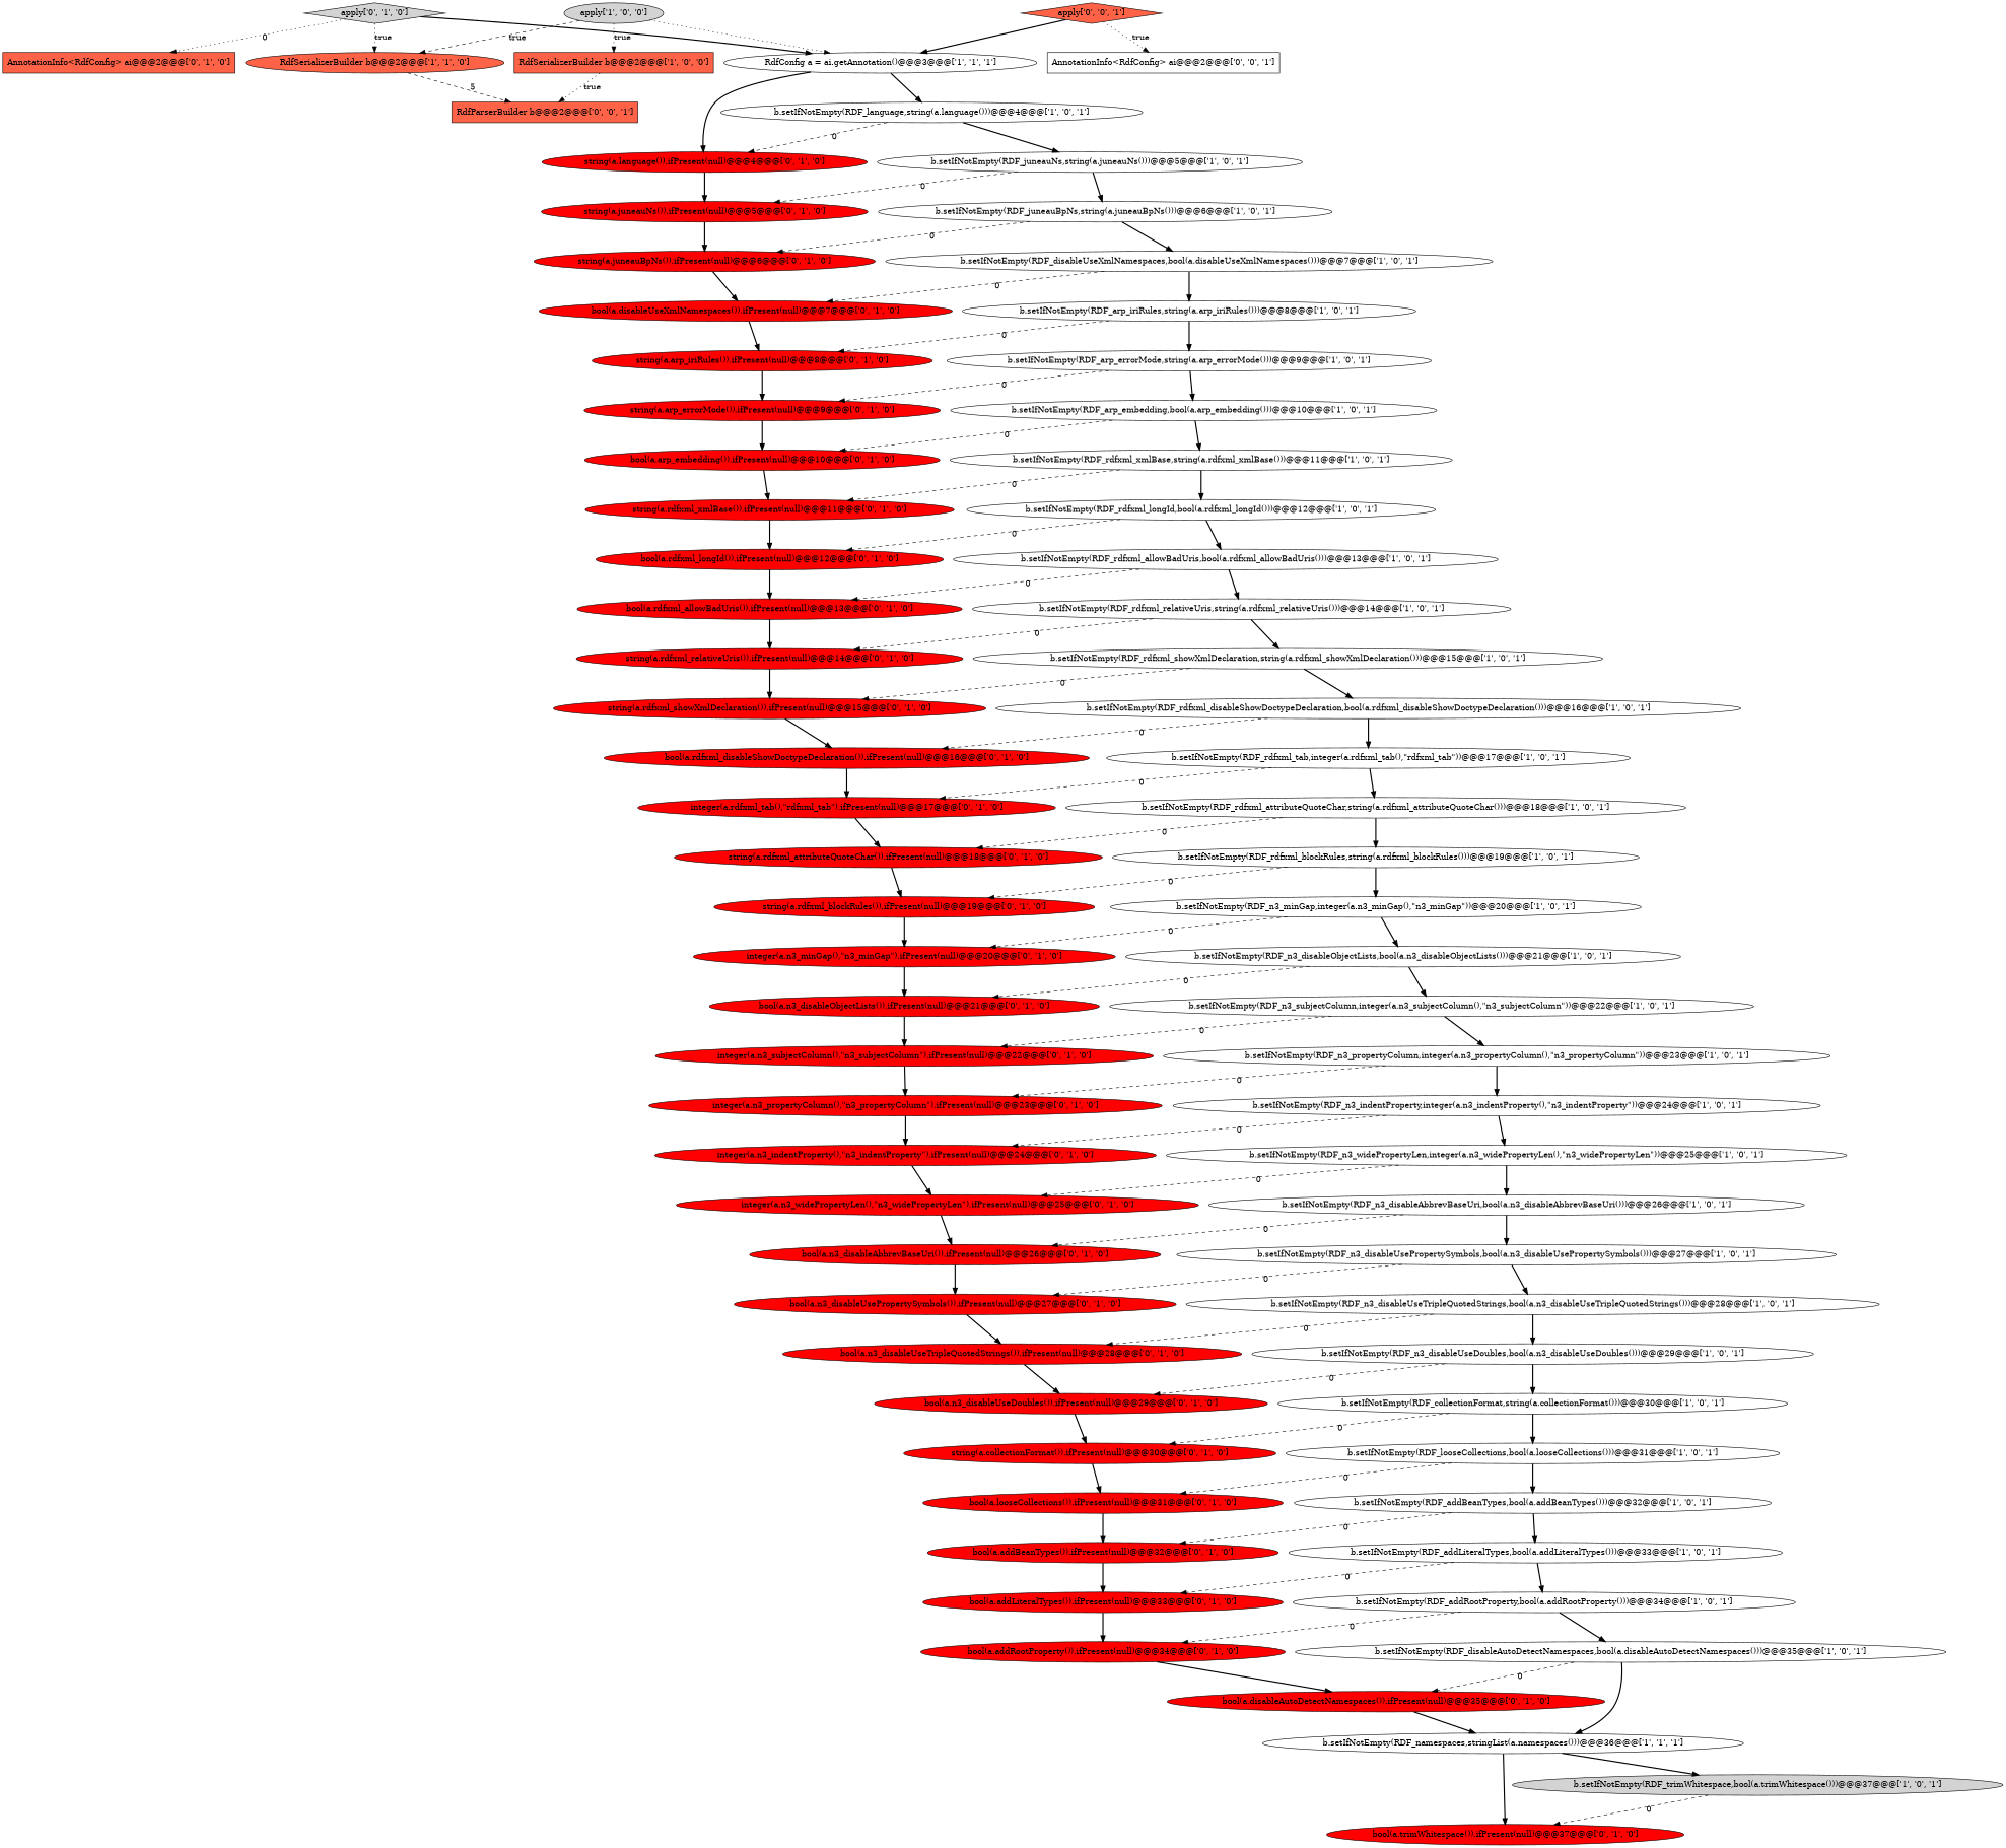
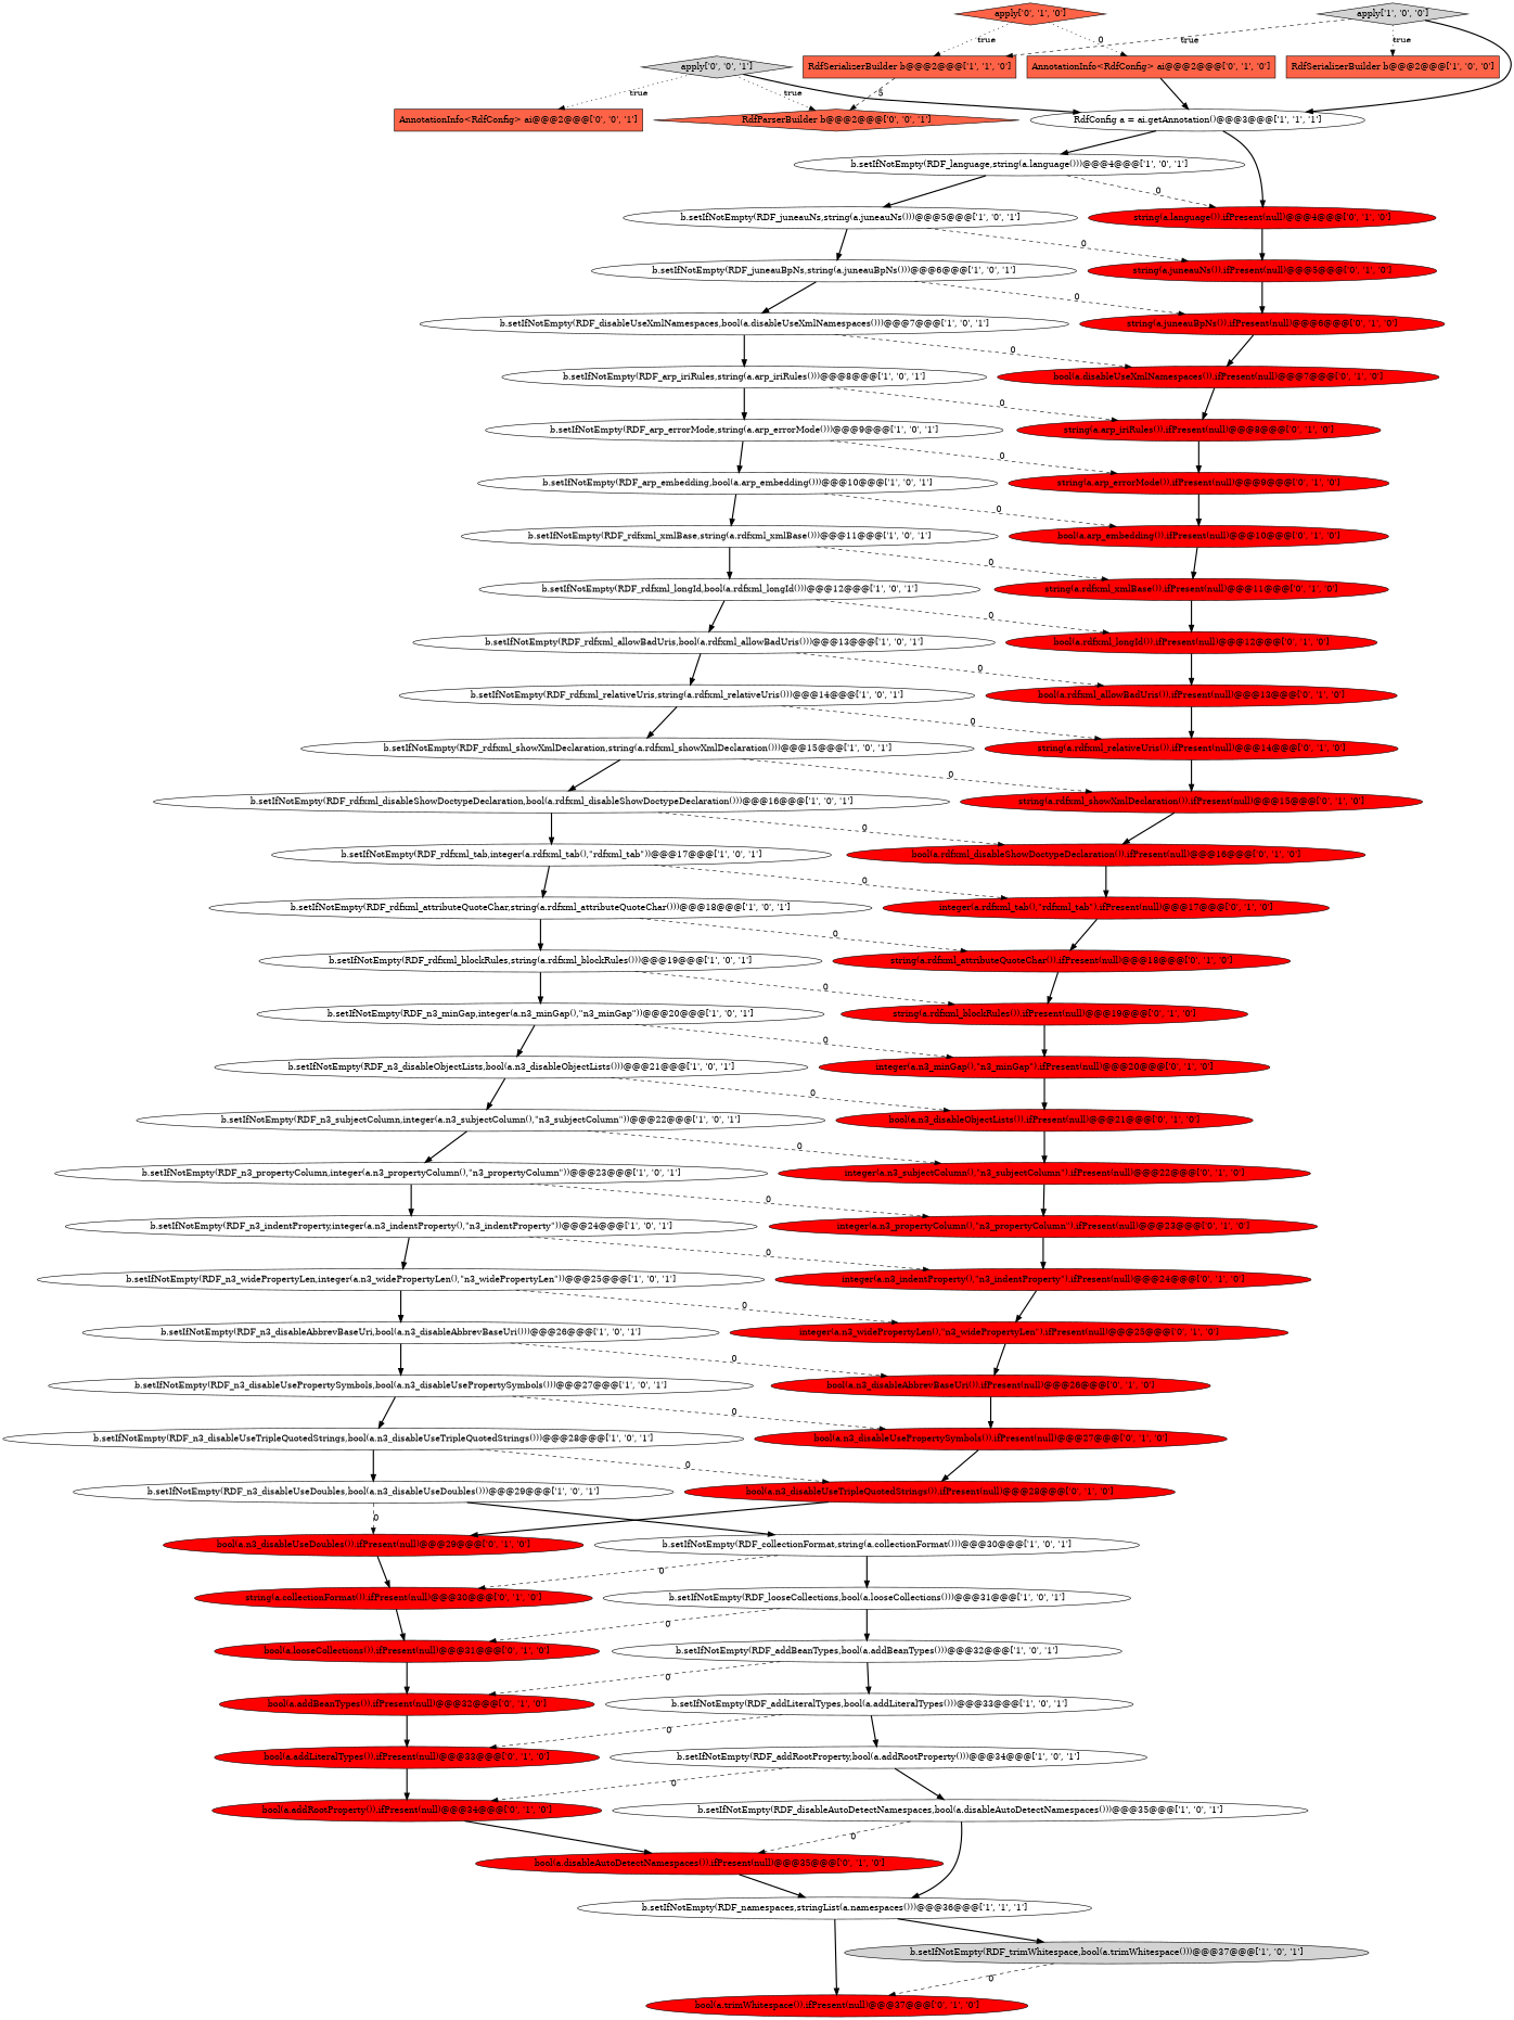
  digraph {
    node [fillcolor=white shape=ellipse style=filled]
    edge [style=bold]
    n1 [label="b.setIfNotEmpty(RDF_n3_subjectColumn,integer(a.n3_subjectColumn(),\"n3_subjectColumn\"))@@@22@@@['1', '0', '1']"]
    n2 [label="b.setIfNotEmpty(RDF_n3_propertyColumn,integer(a.n3_propertyColumn(),\"n3_propertyColumn\"))@@@23@@@['1', '0', '1']"]
    n3 [fillcolor=red label="integer(a.n3_subjectColumn(),\"n3_subjectColumn\").ifPresent(null)@@@22@@@['0', '1', '0']"]
    n4 [label="b.setIfNotEmpty(RDF_n3_indentProperty,integer(a.n3_indentProperty(),\"n3_indentProperty\"))@@@24@@@['1', '0', '1']"]
    n5 [fillcolor=red label="integer(a.n3_propertyColumn(),\"n3_propertyColumn\").ifPresent(null)@@@23@@@['0', '1', '0']"]
    n6 [fillcolor=red label="bool(a.n3_disableUseTripleQuotedStrings()).ifPresent(null)@@@28@@@['0', '1', '0']"]
    n7 [fillcolor=red label="bool(a.n3_disableUseDoubles()).ifPresent(null)@@@29@@@['0', '1', '0']"]
    n8 [fillcolor=red label="string(a.collectionFormat()).ifPresent(null)@@@30@@@['0', '1', '0']"]
    n9 [label="b.setIfNotEmpty(RDF_rdfxml_showXmlDeclaration,string(a.rdfxml_showXmlDeclaration()))@@@15@@@['1', '0', '1']"]
    n10 [label="b.setIfNotEmpty(RDF_rdfxml_disableShowDoctypeDeclaration,bool(a.rdfxml_disableShowDoctypeDeclaration()))@@@16@@@['1', '0', '1']"]
    n11 [fillcolor=red label="string(a.rdfxml_showXmlDeclaration()).ifPresent(null)@@@15@@@['0', '1', '0']"]
    n12 [fillcolor=red label="bool(a.rdfxml_disableShowDoctypeDeclaration()).ifPresent(null)@@@16@@@['0', '1', '0']"]
    n13 [label="b.setIfNotEmpty(RDF_rdfxml_tab,integer(a.rdfxml_tab(),\"rdfxml_tab\"))@@@17@@@['1', '0', '1']"]
    n14 [label="RdfConfig a = ai.getAnnotation()@@@3@@@['1', '1', '1']"]
    n15 [label="b.setIfNotEmpty(RDF_language,string(a.language()))@@@4@@@['1', '0', '1']"]
    n16 [fillcolor=red label="string(a.language()).ifPresent(null)@@@4@@@['0', '1', '0']"]
    n17 [label="b.setIfNotEmpty(RDF_juneauNs,string(a.juneauNs()))@@@5@@@['1', '0', '1']"]
    n18 [fillcolor=red label="string(a.juneauNs()).ifPresent(null)@@@5@@@['0', '1', '0']"]
    n19 [label="b.setIfNotEmpty(RDF_collectionFormat,string(a.collectionFormat()))@@@30@@@['1', '0', '1']"]
    n20 [label="b.setIfNotEmpty(RDF_looseCollections,bool(a.looseCollections()))@@@31@@@['1', '0', '1']"]
    n21 [fillcolor=red label="bool(a.looseCollections()).ifPresent(null)@@@31@@@['0', '1', '0']"]
    n22 [label="b.setIfNotEmpty(RDF_addBeanTypes,bool(a.addBeanTypes()))@@@32@@@['1', '0', '1']"]
    n23 [label="b.setIfNotEmpty(RDF_n3_disableUsePropertySymbols,bool(a.n3_disableUsePropertySymbols()))@@@27@@@['1', '0', '1']"]
    n24 [fillcolor=red label="bool(a.n3_disableUsePropertySymbols()).ifPresent(null)@@@27@@@['0', '1', '0']"]
    n25 [label="b.setIfNotEmpty(RDF_n3_disableUseTripleQuotedStrings,bool(a.n3_disableUseTripleQuotedStrings()))@@@28@@@['1', '0', '1']"]
    n26 [label="b.setIfNotEmpty(RDF_n3_disableUseDoubles,bool(a.n3_disableUseDoubles()))@@@29@@@['1', '0', '1']"]
    n27 [fillcolor=red label="bool(a.addRootProperty()).ifPresent(null)@@@34@@@['0', '1', '0']"]
    n28 [fillcolor=red label="bool(a.disableAutoDetectNamespaces()).ifPresent(null)@@@35@@@['0', '1', '0']"]
    n29 [label="b.setIfNotEmpty(RDF_namespaces,stringList(a.namespaces()))@@@36@@@['1', '1', '1']"]
    n30 [label="b.setIfNotEmpty(RDF_rdfxml_attributeQuoteChar,string(a.rdfxml_attributeQuoteChar()))@@@18@@@['1', '0', '1']"]
    n31 [fillcolor=red label="string(a.rdfxml_attributeQuoteChar()).ifPresent(null)@@@18@@@['0', '1', '0']"]
    n32 [label="b.setIfNotEmpty(RDF_rdfxml_blockRules,string(a.rdfxml_blockRules()))@@@19@@@['1', '0', '1']"]
    n33 [fillcolor=red label="string(a.rdfxml_blockRules()).ifPresent(null)@@@19@@@['0', '1', '0']"]
    n34 [label="b.setIfNotEmpty(RDF_n3_minGap,integer(a.n3_minGap(),\"n3_minGap\"))@@@20@@@['1', '0', '1']"]
    n35 [fillcolor=red label="integer(a.n3_minGap(),\"n3_minGap\").ifPresent(null)@@@20@@@['0', '1', '0']"]
    n36 [label="b.setIfNotEmpty(RDF_n3_disableObjectLists,bool(a.n3_disableObjectLists()))@@@21@@@['1', '0', '1']"]
    n37 [fillcolor=red label="bool(a.n3_disableObjectLists()).ifPresent(null)@@@21@@@['0', '1', '0']"]
    n38 [fillcolor=red label="string(a.rdfxml_xmlBase()).ifPresent(null)@@@11@@@['0', '1', '0']"]
    n39 [fillcolor=red label="bool(a.rdfxml_longId()).ifPresent(null)@@@12@@@['0', '1', '0']"]
    n40 [fillcolor=red label="bool(a.rdfxml_allowBadUris()).ifPresent(null)@@@13@@@['0', '1', '0']"]
    n41 [fillcolor=red label="bool(a.trimWhitespace()).ifPresent(null)@@@37@@@['0', '1', '0']"]
    n42 [fillcolor=red label="string(a.rdfxml_relativeUris()).ifPresent(null)@@@14@@@['0', '1', '0']"]
    n43 [label="b.setIfNotEmpty(RDF_n3_widePropertyLen,integer(a.n3_widePropertyLen(),\"n3_widePropertyLen\"))@@@25@@@['1', '0', '1']"]
    n44 [fillcolor=red label="integer(a.n3_indentProperty(),\"n3_indentProperty\").ifPresent(null)@@@24@@@['0', '1', '0']"]
    n45 [label="b.setIfNotEmpty(RDF_n3_disableAbbrevBaseUri,bool(a.n3_disableAbbrevBaseUri()))@@@26@@@['1', '0', '1']"]
    n46 [fillcolor=red label="integer(a.n3_widePropertyLen(),\"n3_widePropertyLen\").ifPresent(null)@@@25@@@['0', '1', '0']"]
    n47 [fillcolor=red label="bool(a.n3_disableAbbrevBaseUri()).ifPresent(null)@@@26@@@['0', '1', '0']"]
    n48 [fillcolor=red label="bool(a.addBeanTypes()).ifPresent(null)@@@32@@@['0', '1', '0']"]
    n49 [label="b.setIfNotEmpty(RDF_addLiteralTypes,bool(a.addLiteralTypes()))@@@33@@@['1', '0', '1']"]
    n50 [fillcolor=tomato label="RdfSerializerBuilder b@@@2@@@['1', '0', '0']" shape=box]
    n51 [label="b.setIfNotEmpty(RDF_rdfxml_longId,bool(a.rdfxml_longId()))@@@12@@@['1', '0', '1']"]
    n52 [label="b.setIfNotEmpty(RDF_rdfxml_allowBadUris,bool(a.rdfxml_allowBadUris()))@@@13@@@['1', '0', '1']"]
    n53 [label="b.setIfNotEmpty(RDF_rdfxml_relativeUris,string(a.rdfxml_relativeUris()))@@@14@@@['1', '0', '1']"]
    n54 [fillcolor=red label="integer(a.rdfxml_tab(),\"rdfxml_tab\").ifPresent(null)@@@17@@@['0', '1', '0']"]
    n55 [label="b.setIfNotEmpty(RDF_juneauBpNs,string(a.juneauBpNs()))@@@6@@@['1', '0', '1']"]
    n56 [label="b.setIfNotEmpty(RDF_disableUseXmlNamespaces,bool(a.disableUseXmlNamespaces()))@@@7@@@['1', '0', '1']"]
    n57 [fillcolor=red label="string(a.juneauBpNs()).ifPresent(null)@@@6@@@['0', '1', '0']"]
    n58 [fillcolor=red label="bool(a.addLiteralTypes()).ifPresent(null)@@@33@@@['0', '1', '0']"]
-   n59 [fillcolor=tomato label="RdfParserBuilder b@@@2@@@['0', '0', '1']" shape=box]
-   n60 [fillcolor=lightgray label="apply['0', '1', '0']" shape=diamond]
-   n61 [fillcolor=tomato label="RdfSerializerBuilder b@@@2@@@['1', '1', '0']"]
+   n59 [fillcolor=tomato label="RdfParserBuilder b@@@2@@@['0', '0', '1']" shape=diamond]
+   n60 [fillcolor=tomato label="apply['0', '1', '0']" shape=diamond]
+   n61 [fillcolor=tomato label="RdfSerializerBuilder b@@@2@@@['1', '1', '0']" shape=box]
    n62 [fillcolor=tomato label="AnnotationInfo<RdfConfig> ai@@@2@@@['0', '1', '0']" shape=box]
    n63 [fillcolor=lightgray label="b.setIfNotEmpty(RDF_trimWhitespace,bool(a.trimWhitespace()))@@@37@@@['1', '0', '1']"]
    n64 [fillcolor=red label="bool(a.disableUseXmlNamespaces()).ifPresent(null)@@@7@@@['0', '1', '0']"]
    n65 [fillcolor=red label="string(a.arp_iriRules()).ifPresent(null)@@@8@@@['0', '1', '0']"]
    n66 [fillcolor=red label="string(a.arp_errorMode()).ifPresent(null)@@@9@@@['0', '1', '0']"]
    n67 [label="b.setIfNotEmpty(RDF_arp_iriRules,string(a.arp_iriRules()))@@@8@@@['1', '0', '1']"]
    n68 [label="b.setIfNotEmpty(RDF_arp_errorMode,string(a.arp_errorMode()))@@@9@@@['1', '0', '1']"]
    n69 [label="b.setIfNotEmpty(RDF_arp_embedding,bool(a.arp_embedding()))@@@10@@@['1', '0', '1']"]
    n70 [fillcolor=red label="bool(a.arp_embedding()).ifPresent(null)@@@10@@@['0', '1', '0']"]
    n71 [label="b.setIfNotEmpty(RDF_rdfxml_xmlBase,string(a.rdfxml_xmlBase()))@@@11@@@['1', '0', '1']"]
-   n72 [label="AnnotationInfo<RdfConfig> ai@@@2@@@['0', '0', '1']" shape=box]
-   n73 [fillcolor=lightgray label="apply['1', '0', '0']"]
-   n74 [fillcolor=tomato label="apply['0', '0', '1']" shape=diamond]
+   n72 [fillcolor=tomato label="AnnotationInfo<RdfConfig> ai@@@2@@@['0', '0', '1']" shape=box]
+   n73 [fillcolor=lightgray label="apply['1', '0', '0']" shape=diamond]
+   n74 [fillcolor=lightgray label="apply['0', '0', '1']" shape=diamond]
    n75 [label="b.setIfNotEmpty(RDF_addRootProperty,bool(a.addRootProperty()))@@@34@@@['1', '0', '1']"]
    n76 [label="b.setIfNotEmpty(RDF_disableAutoDetectNamespaces,bool(a.disableAutoDetectNamespaces()))@@@35@@@['1', '0', '1']"]
    n1 -> n2
    n1 -> n3 [label=0 style=dashed]
    n2 -> n4
    n2 -> n5 [label=0 style=dashed]
    n3 -> n5
    n4 -> n43
    n4 -> n44 [label=0 style=dashed]
    n5 -> n44
    n6 -> n7
    n7 -> n8
    n8 -> n21
    n9 -> n10
    n9 -> n11 [label=0 style=dashed]
    n10 -> n12 [label=0 style=dashed]
    n10 -> n13
    n11 -> n12
    n12 -> n54
    n13 -> n30
    n13 -> n54 [label=0 style=dashed]
    n14 -> n15
    n14 -> n16
    n15 -> n16 [label=0 style=dashed]
    n15 -> n17
    n16 -> n18
    n17 -> n18 [label=0 style=dashed]
    n17 -> n55
    n18 -> n57
    n19 -> n8 [label=0 style=dashed]
    n19 -> n20
    n20 -> n21 [label=0 style=dashed]
    n20 -> n22
    n21 -> n48
    n22 -> n48 [label=0 style=dashed]
    n22 -> n49
    n23 -> n24 [label=0 style=dashed]
    n23 -> n25
    n24 -> n6
    n25 -> n6 [label=0 style=dashed]
    n25 -> n26
    n26 -> n7 [label=0 style=dashed]
    n26 -> n19
    n27 -> n28
    n28 -> n29
    n29 -> n41
    n29 -> n63
    n30 -> n31 [label=0 style=dashed]
    n30 -> n32
    n31 -> n33
    n32 -> n33 [label=0 style=dashed]
    n32 -> n34
    n33 -> n35
    n34 -> n35 [label=0 style=dashed]
    n34 -> n36
    n35 -> n37
    n36 -> n1
    n36 -> n37 [label=0 style=dashed]
    n37 -> n3
    n38 -> n39
    n39 -> n40
    n40 -> n42
    n42 -> n11
    n43 -> n45
    n43 -> n46 [label=0 style=dashed]
    n44 -> n46
    n45 -> n23
    n45 -> n47 [label=0 style=dashed]
    n46 -> n47
    n47 -> n24
    n48 -> n58
    n49 -> n58 [label=0 style=dashed]
    n49 -> n75
    n51 -> n39 [label=0 style=dashed]
    n51 -> n52
    n52 -> n40 [label=0 style=dashed]
    n52 -> n53
    n53 -> n9
    n53 -> n42 [label=0 style=dashed]
    n54 -> n31
    n55 -> n56
    n55 -> n57 [label=0 style=dashed]
    n56 -> n64 [label=0 style=dashed]
    n56 -> n67
    n57 -> n64
    n58 -> n27
-   n60 -> n14
+   n62 -> n14
    n60 -> n61 [label=true style=dotted]
    n60 -> n62 [label=0 style=dotted]
    n61 -> n59 [label=5 style=dashed]
    n63 -> n41 [label=0 style=dashed]
    n64 -> n65
    n65 -> n66
    n66 -> n70
    n67 -> n65 [label=0 style=dashed]
    n67 -> n68
    n68 -> n66 [label=0 style=dashed]
    n68 -> n69
    n69 -> n70 [label=0 style=dashed]
    n69 -> n71
    n70 -> n38
    n71 -> n38 [label=0 style=dashed]
    n71 -> n51
-   n73 -> n14 [style=dotted]
+   n73 -> n14
    n73 -> n50 [label=true style=dotted]
    n73 -> n61 [label=true style=dashed]
    n74 -> n14
-   n50 -> n59 [label=true style=dotted]
+   n74 -> n59 [label=true style=dotted]
    n74 -> n72 [label=true style=dotted]
    n75 -> n27 [label=0 style=dashed]
    n75 -> n76
    n76 -> n28 [label=0 style=dashed]
    n76 -> n29
  }
